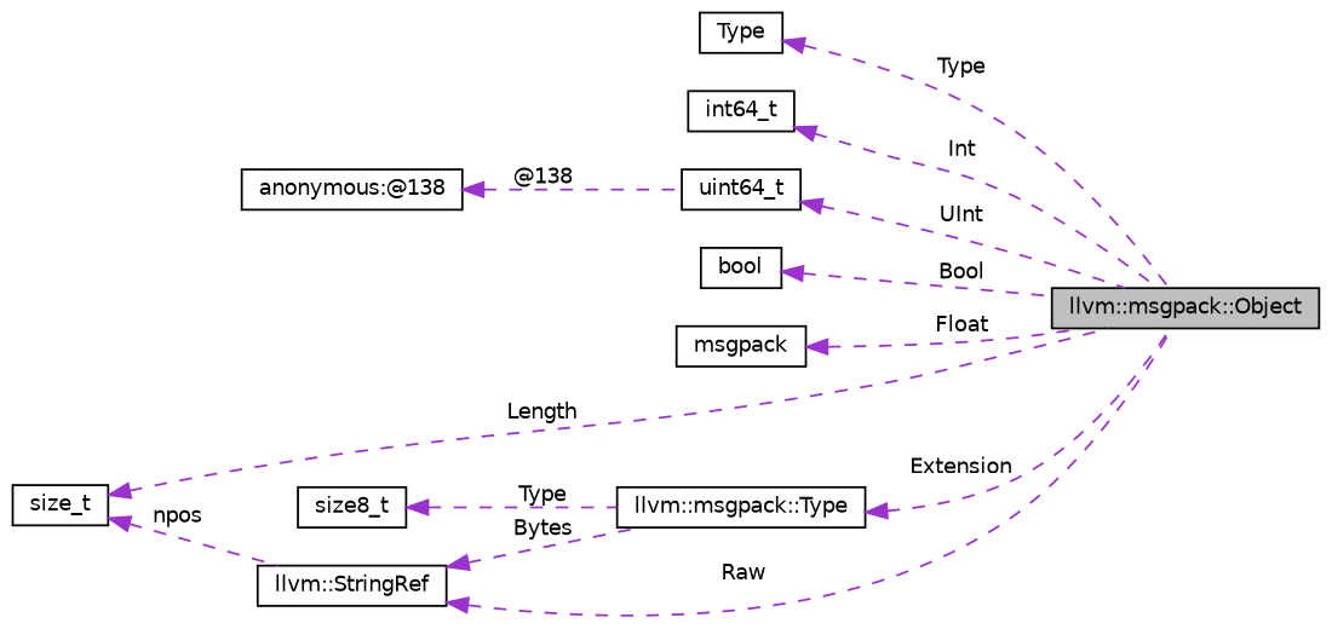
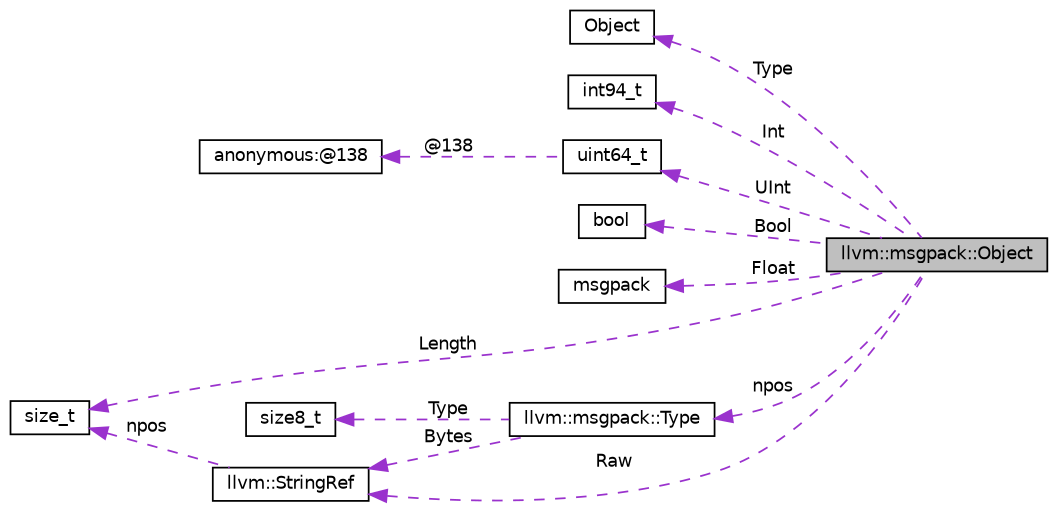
  digraph {
    rankdir=LR
    node [color=black fontname=Helvetica fontsize=10 shape=box]
    edge [color=darkorchid3 dir=back fontname=Helvetica fontsize=10 labelfontname=Helvetica labelfontsize=10 style=dashed]
    n1 [fillcolor=grey75 fontcolor=black height=0.2 label="llvm::msgpack::Object" style=filled width=0.4]
-   n2 [height=0.2 label=Type width=0.4]
-   n3 [height=0.2 label=int64_t width=0.4]
+   n2 [height=0.2 label=Object width=0.4]
+   n3 [height=0.2 label=int94_t width=0.4]
    n4 [height=0.2 label=uint64_t width=0.4]
    n5 [height=0.2 label=bool width=0.4]
    n6 [height=0.2 label=msgpack width=0.4]
    n7 [height=0.2 label="llvm::StringRef" width=0.4]
    n8 [height=0.2 label="llvm::msgpack::Type" width=0.4]
    n9 [height=0.2 label=size_t width=0.4]
    n10 [height=0.2 label=size8_t width=0.4]
    n11 [height=0.2 label="anonymous:@138" width=0.4]
    n2 -> n1 [label=" Type"]
    n3 -> n1 [label=" Int"]
    n4 -> n1 [label=" UInt"]
    n5 -> n1 [label=" Bool"]
    n6 -> n1 [label=" Float"]
    n7 -> n1 [label=" Raw"]
    n7 -> n8 [label=" Bytes"]
-   n8 -> n1 [label=" Extension"]
+   n8 -> n1 [label=" npos"]
    n9 -> n1 [label=" Length"]
    n9 -> n7 [label=" npos"]
    n10 -> n8 [label=" Type"]
    n11 -> n4 [label=" @138"]
  }
